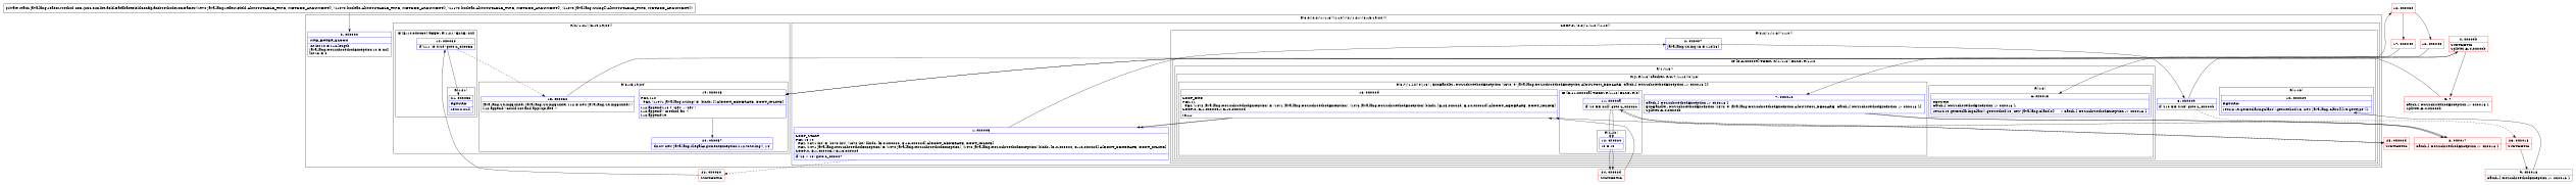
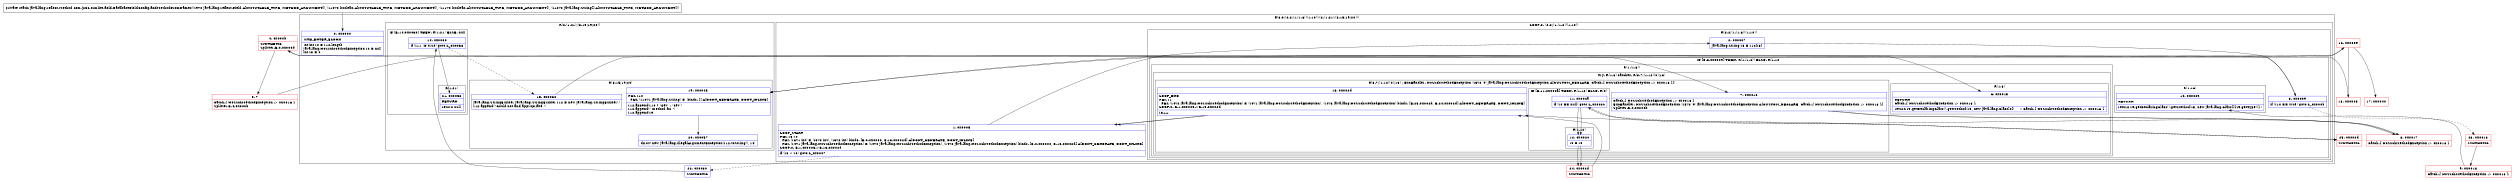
  digraph {
    node [color=blue shape=record]
    n1 [label="{6\:\ 0x0015|RETURN\lCatch:\{ NoSuchMethodException \-\> 0x0016 \}\l|return r9.getDeclaringClass().getMethod(r5, new java.lang.Class[0])     \/\/ Catch:\{ NoSuchMethodException \-\> 0x0016 \}\l}"]
    n2 [label="{12\:\ 0x002c|r5 = r5\l}"]
    n3 [label="{11\:\ 0x002a|if (r4 == null) goto L_0x002c\l}"]
    n4 [label="{7\:\ 0x0016|Catch:\{ NoSuchMethodException \-\> 0x0016 \}\lExcHandler: NoSuchMethodException (r5v2 'e' java.lang.NoSuchMethodException A[CUSTOM_DECLARE, Catch:\{ NoSuchMethodException \-\> 0x0016 \}])\lSplitter:B:4:0x000b\l}"]
    n5 [label="{13\:\ 0x002d|LOOP_END\lPHI: r1 \l  PHI: (r4v2 java.lang.NoSuchMethodException) = (r4v1 java.lang.NoSuchMethodException), (r4v3 java.lang.NoSuchMethodException) binds: [B:25:0x002d, B:24:0x002d] A[DONT_GENERATE, DONT_INLINE]\lLOOP:0: B:1:0x0005\-\>B:13:0x002d\l|r3++\l}"]
    n6 [label="{10\:\ 0x0029|RETURN\l|return r9.getDeclaringClass().getMethod(r5, new java.lang.Class[]\{r9.getType()\})\l}"]
    n7 [label="{3\:\ 0x0009|if (r10 == true) goto L_0x000b\l}"]
    n8 [label="{2\:\ 0x0007|java.lang.String r5 = r12[r3]\l}"]
    n9 [label="{1\:\ 0x0005|LOOP_START\lPHI: r3 r4 \l  PHI: (r3v1 int) = (r3v0 int), (r3v2 int) binds: [B:0:0x0000, B:13:0x002d] A[DONT_GENERATE, DONT_INLINE]\l  PHI: (r4v1 java.lang.NoSuchMethodException) = (r4v0 java.lang.NoSuchMethodException), (r4v2 java.lang.NoSuchMethodException) binds: [B:0:0x0000, B:13:0x002d] A[DONT_GENERATE, DONT_INLINE]\lLOOP:0: B:1:0x0005\-\>B:13:0x002d\l|if (r3 \< r0) goto L_0x0007\l}"]
    n10 [label="{21\:\ 0x0058|RETURN\l|return null\l}"]
    n11 [label="{14\:\ 0x0030|if (r11 != true) goto L_0x0058\l}"]
    n12 [label="{15\:\ 0x0032|java.lang.StringBuilder java.lang.StringBuilder r12 = new java.lang.StringBuilder()\lr12.append(\"Could not find appropriate \")\l}"]
    n13 [label="{19\:\ 0x0045|PHI: r10 \l  PHI: (r10v1 java.lang.String) =  binds: [] A[DONT_GENERATE, DONT_INLINE]\l|r12.append(r10 ? \"get\" : \"set\")\lr12.append(\" method for \")\lr12.append(r9)\l}"]
    n14 [label="{20\:\ 0x0057|throw new java.lang.IllegalArgumentException(r12.toString(), r4)\l}"]
    n15 [label="{0\:\ 0x0000|MTH_ENTER_BLOCK\l|int int r0 = r12.length\ljava.lang.NoSuchMethodException r4 = null\lint r3 = 0\l}"]
    n16 [color=red label="{24\:\ 0x002d|SYNTHETIC\l}"]
    n17 [color=red label="{25\:\ 0x002d|SYNTHETIC\l}"]
    n18 [color=red label="{8\:\ 0x0017|Catch:\{ NoSuchMethodException \-\> 0x0016 \}\l}"]
    n19 [color=red label="{4\:\ 0x000b|SYNTHETIC\lSplitter:B:4:0x000b\l}"]
    n20 [color=red label="{23\:\ 0x0018|SYNTHETIC\l}"]
-   n21 [color=red label="{22\:\ 0x0030|SYNTHETIC\l}"]
+   n21 [label="{22\:\ 0x0030|SYNTHETIC\l}"]
    n22 [color=red label="{16\:\ 0x003e}"]
    n23 [color=red label="{5\:\ ?|Catch:\{ NoSuchMethodException \-\> 0x0016 \}\lSplitter:B:4:0x000b\l}"]
    n24 [color=red label="{9\:\ 0x0018|Catch:\{ NoSuchMethodException \-\> 0x0016 \}\l}"]
    n25 [color=red label="{17\:\ 0x0040}"]
    n26 [color=red label="{18\:\ 0x0043}"]
    n27 [label="{private static java.lang.reflect.Method com.j256.ormlite.field.DatabaseFieldConfig.findMethodFromNames((r9v0 java.lang.reflect.Field A[IMMUTABLE_TYPE, METHOD_ARGUMENT]), (r10v0 boolean A[IMMUTABLE_TYPE, METHOD_ARGUMENT]), (r11v0 boolean A[IMMUTABLE_TYPE, METHOD_ARGUMENT]), (r12v0 java.lang.String[] A[IMMUTABLE_TYPE, METHOD_ARGUMENT])) }" color=""]
    subgraph cluster_1 {
      label="R(3:0|(2:2|(1:(1:6))(1:10))|(2:(1:21)|(3:15|19|20)))"
      n15
      subgraph cluster_2 {
        label="LOOP:0: (2:2|(1:(1:6))(1:10))"
        n9
        subgraph cluster_3 {
          label="R(2:2|(1:(1:6))(1:10))"
          n8
          subgraph cluster_4 {
            label="IF [B:3:0x0009] THEN: R(1:(1:6)) ELSE: R(1:10)"
            n7
            subgraph cluster_5 {
              label="R(1:(1:6))"
              subgraph cluster_6 {
                label="Try: R(1:6) catches: R(3:7|(1:12)(0)|13)"
                subgraph cluster_7 {
                  label="R(1:6)"
                  n1
                }
                subgraph cluster_8 {
                  label="R(3:7|(1:12)(0)|13) | ExcHandler: NoSuchMethodException (r5v2 'e' java.lang.NoSuchMethodException A[CUSTOM_DECLARE, Catch:\{ NoSuchMethodException \-\> 0x0016 \}])\l"
                  n4
                  n5
                  subgraph cluster_9 {
                    label="IF [B:11:0x002a] THEN: R(1:12) ELSE: R(0)"
                    n3
                    subgraph cluster_10 {
                      label="R(1:12)"
                      n2
                    }
                    subgraph cluster_11 {
                      label="R(0)"
                    }
                  }
                }
              }
            }
            subgraph cluster_12 {
              label="R(1:16)"
              n6
            }
          }
        }
      }
      subgraph cluster_13 {
        label="R(2:(1:21)|(3:15|19|20))"
        subgraph cluster_14 {
          label="IF [B:14:0x0030] THEN: R(1:21) ELSE: null"
          n11
          subgraph cluster_15 {
            label="R(1:21)"
            n10
          }
        }
        subgraph cluster_16 {
          label="R(3:15|19|20)"
          n12
          n13
          n14
        }
      }
    }
    subgraph cluster_17 {
      label="R(3:7|(1:12)(0)|13) | ExcHandler: NoSuchMethodException (r5v2 'e' java.lang.NoSuchMethodException A[CUSTOM_DECLARE, Catch:\{ NoSuchMethodException \-\> 0x0016 \}])\l"
      subgraph cluster_18 {
        label="IF [B:11:0x002a] THEN: R(1:12) ELSE: R(0)"
        subgraph cluster_19 {
          label="R(1:12)"
        }
        subgraph cluster_20 {
          label="R(0)"
        }
      }
    }
    n2 -> n16
    n2 -> n16
    n3 -> n2
    n3 -> n2
    n3 -> n17 [style=dashed]
    n3 -> n17 [style=dashed]
    n4 -> n18
    n4 -> n18
    n5 -> n9
    n5 -> n9
    n7 -> n19
    n7 -> n20 [style=dashed]
    n8 -> n7
    n9 -> n8
    n9 -> n21 [style=dashed]
    n11 -> n10
    n11 -> n12 [style=dashed]
    n12 -> n22
    n13 -> n14
    n16 -> n5
    n17 -> n5
    n18 -> n3
    n19 -> n4
    n19 -> n23
    n20 -> n24
    n21 -> n11
    n22 -> n25
    n22 -> n26
    n23 -> n1
    n24 -> n6
-   n25 -> n13
+   n22 -> n13
    n26 -> n13
    n27 -> n15
  }
